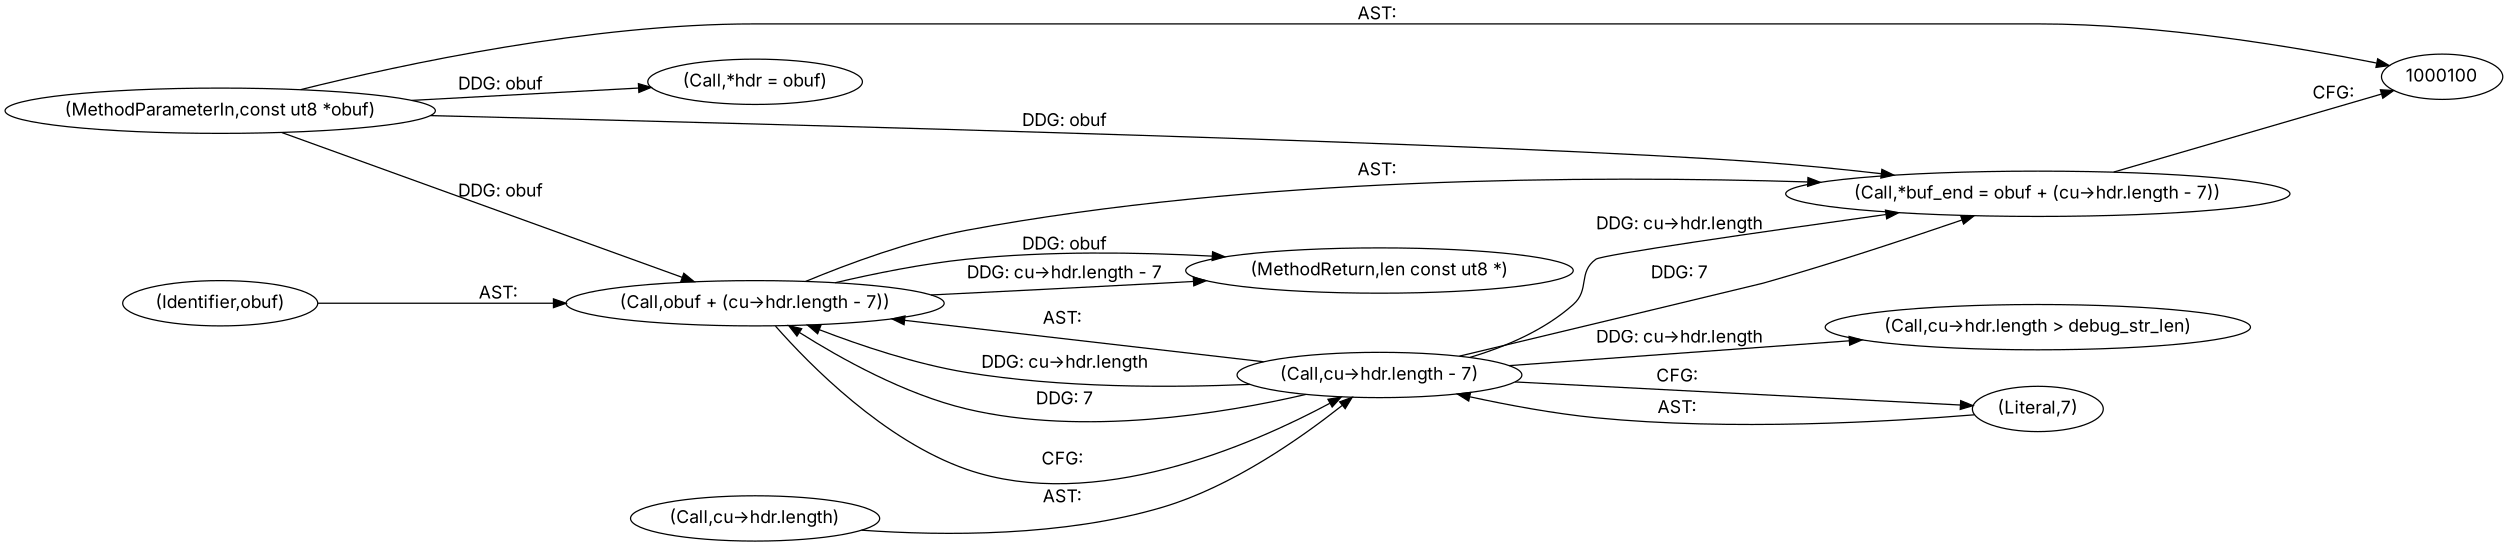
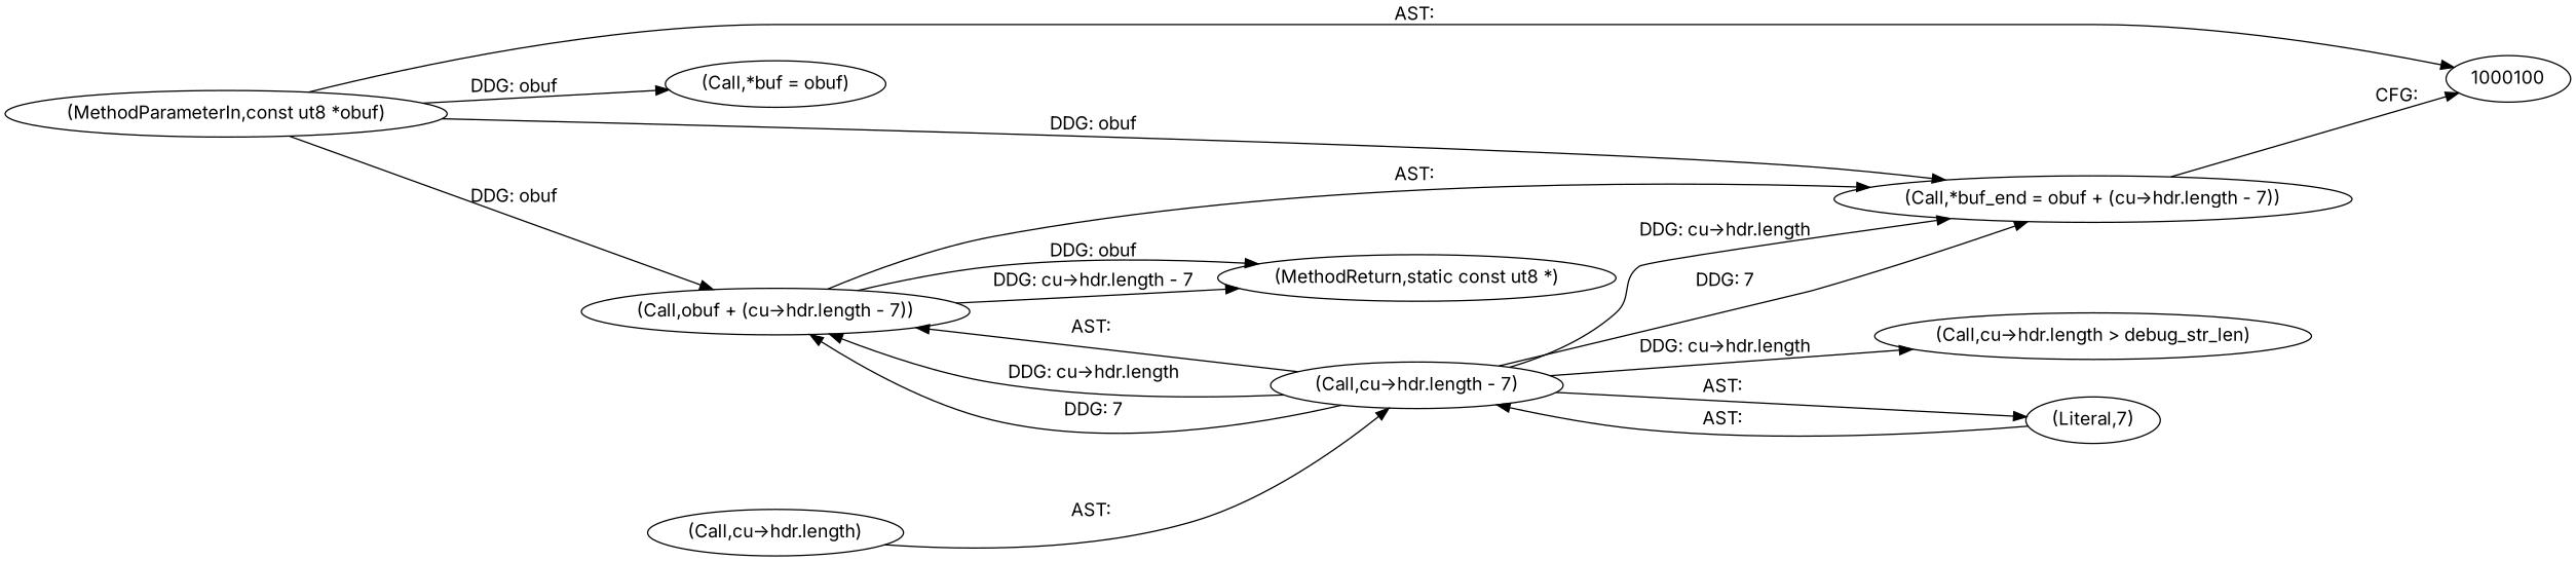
  digraph {
    fontname=Inter
    rankdir=LR
    node [fontname=Inter]
    edge [fontname=Inter]
    n1 [label="(Call,obuf + (cu->hdr.length - 7))"]
    n2 [label="(Call,cu->hdr.length - 7)"]
-   n3 [label="(MethodReturn,len const ut8 *)"]
+   n3 [label="(MethodReturn,static const ut8 *)"]
    n4 [label="(Call,*buf_end = obuf + (cu->hdr.length - 7))"]
    n5 [label="(Call,cu->hdr.length > debug_str_len)"]
    n6 [label="(Literal,7)"]
    1000100
    n8 [label="(MethodParameterIn,const ut8 *obuf)"]
-   n9 [label="(Call,*hdr = obuf)"]
-   n10 [label="(Identifier,obuf)"]
+   n9 [label="(Call,*buf = obuf)"]
    n11 [label="(Call,cu->hdr.length)"]
-   n1 -> n2 [label="CFG: "]
    n1 -> n3 [label="DDG: obuf"]
    n1 -> n3 [label="DDG: cu->hdr.length - 7"]
    n1 -> n4 [label="AST: "]
    n2 -> n1 [label="AST: "]
    n2 -> n1 [label="DDG: cu->hdr.length"]
    n2 -> n1 [label="DDG: 7"]
    n2 -> n4 [label="DDG: cu->hdr.length"]
    n2 -> n4 [label="DDG: 7"]
    n2 -> n5 [label="DDG: cu->hdr.length"]
-   n2 -> n6 [label="CFG: "]
+   n2 -> n6 [label="AST: "]
    n4 -> 1000100 [label="CFG: "]
    n6 -> n2 [label="AST: "]
    n8 -> n1 [label="DDG: obuf"]
    n8 -> n4 [label="DDG: obuf"]
    n8 -> 1000100 [label="AST: "]
    n8 -> n9 [label="DDG: obuf"]
-   n10 -> n1 [label="AST: "]
    n11 -> n2 [label="AST: "]
  }
